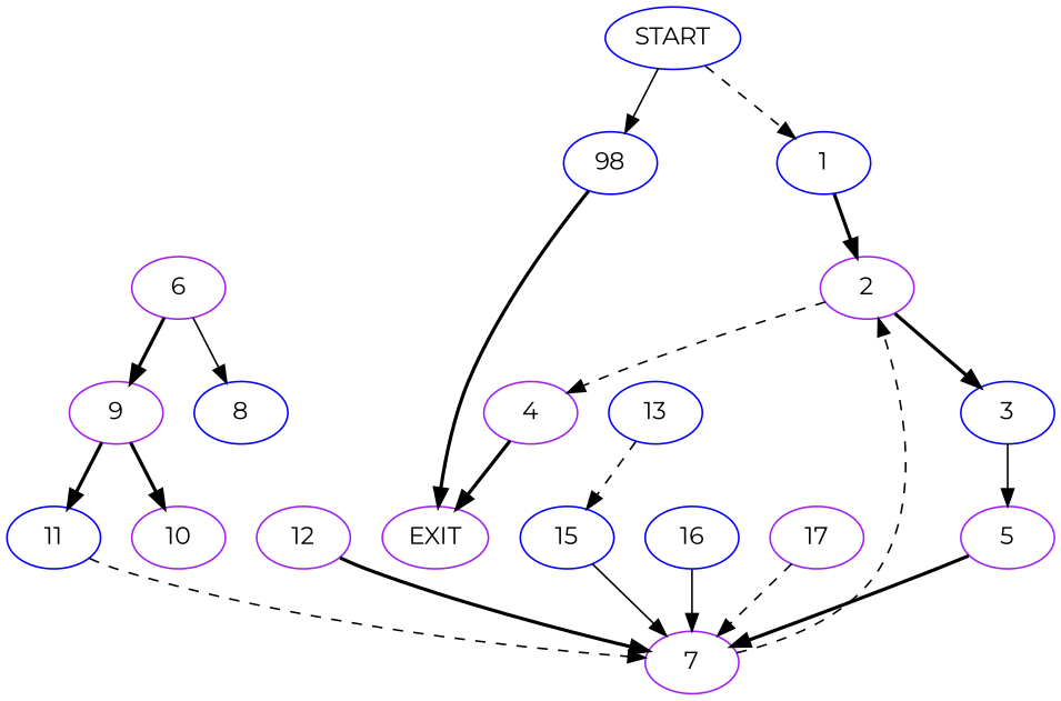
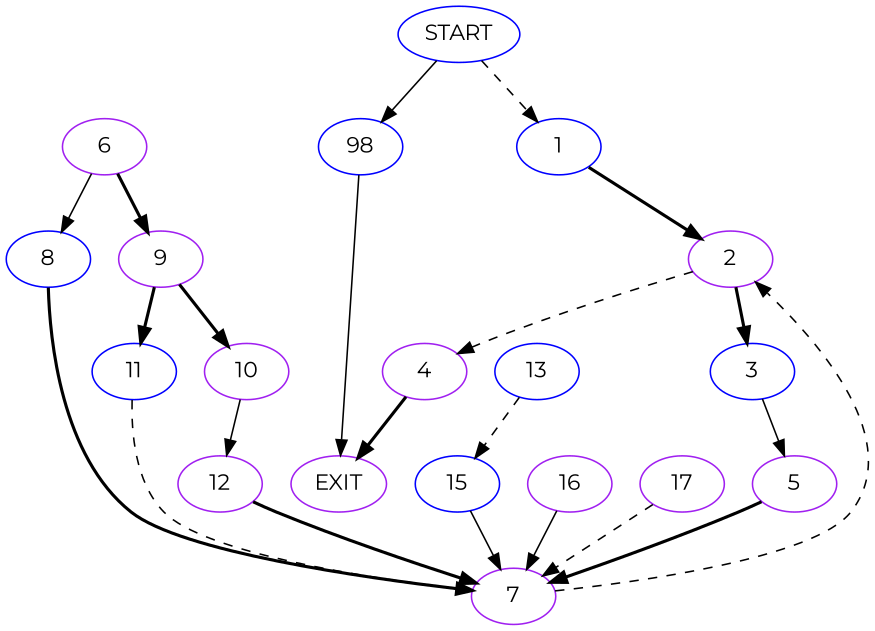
  digraph {
    fontname=Montserrat
    node [color=purple fontname=Montserrat]
    edge [fontname=Montserrat style=bold]
    n1 [color=blue label=START]
    1 [color=blue]
    n3 [color=blue label=98]
    2
    n5 [label=EXIT]
    3 [color=blue]
    4
    5
    7
    8 [color=blue]
    6
    9
    10
    11 [color=blue]
    12
    13 [color=blue]
    15 [color=blue]
-   16 [color=blue]
+   16
    17
    n1 -> 1 [style=dashed]
    n1 -> n3 [style=solid]
    1 -> 2
-   n3 -> n5
+   n3 -> n5 [style=solid]
    2 -> 3
    2 -> 4 [style=dashed]
    3 -> 5 [style=solid]
    4 -> n5
    5 -> 7
    7 -> 2 [style=dashed]
+   8 -> 7
    6 -> 8 [style=solid]
    6 -> 9
    9 -> 10
    9 -> 11
+   10 -> 12 [style=solid]
    11 -> 7 [style=dashed]
    12 -> 7
    13 -> 15 [style=dashed]
    15 -> 7 [style=solid]
    16 -> 7 [style=solid]
    17 -> 7 [style=dashed]
  }
